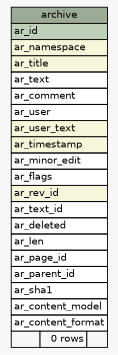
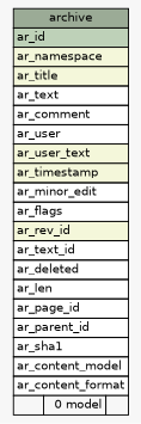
  digraph {
    bgcolor="#f7f7f7"
    fontname=Helvetica
    fontsize=11
    nodesep=0.18
    rankdir=TB
    ranksep=0.46
-   n1 [fontname=Helvetica fontsize=11 label=<     <TABLE BORDER="0" CELLBORDER="1" CELLSPACING="0" BGCOLOR="#ffffff">       <TR><TD COLSPAN="3" BGCOLOR="#9bab96" ALIGN="CENTER">archive</TD></TR>       <TR><TD PORT="ar_id" COLSPAN="3" BGCOLOR="#bed1b8" ALIGN="LEFT">ar_id</TD></TR>       <TR><TD PORT="ar_namespace" COLSPAN="3" BGCOLOR="#f4f7da" ALIGN="LEFT">ar_namespace</TD></TR>       <TR><TD PORT="ar_title" COLSPAN="3" BGCOLOR="#f4f7da" ALIGN="LEFT">ar_title</TD></TR>       <TR><TD PORT="ar_text" COLSPAN="3" ALIGN="LEFT">ar_text</TD></TR>       <TR><TD PORT="ar_comment" COLSPAN="3" ALIGN="LEFT">ar_comment</TD></TR>       <TR><TD PORT="ar_user" COLSPAN="3" ALIGN="LEFT">ar_user</TD></TR>       <TR><TD PORT="ar_user_text" COLSPAN="3" BGCOLOR="#f4f7da" ALIGN="LEFT">ar_user_text</TD></TR>       <TR><TD PORT="ar_timestamp" COLSPAN="3" BGCOLOR="#f4f7da" ALIGN="LEFT">ar_timestamp</TD></TR>       <TR><TD PORT="ar_minor_edit" COLSPAN="3" ALIGN="LEFT">ar_minor_edit</TD></TR>       <TR><TD PORT="ar_flags" COLSPAN="3" ALIGN="LEFT">ar_flags</TD></TR>       <TR><TD PORT="ar_rev_id" COLSPAN="3" BGCOLOR="#f4f7da" ALIGN="LEFT">ar_rev_id</TD></TR>       <TR><TD PORT="ar_text_id" COLSPAN="3" ALIGN="LEFT">ar_text_id</TD></TR>       <TR><TD PORT="ar_deleted" COLSPAN="3" ALIGN="LEFT">ar_deleted</TD></TR>       <TR><TD PORT="ar_len" COLSPAN="3" ALIGN="LEFT">ar_len</TD></TR>       <TR><TD PORT="ar_page_id" COLSPAN="3" ALIGN="LEFT">ar_page_id</TD></TR>       <TR><TD PORT="ar_parent_id" COLSPAN="3" ALIGN="LEFT">ar_parent_id</TD></TR>       <TR><TD PORT="ar_sha1" COLSPAN="3" ALIGN="LEFT">ar_sha1</TD></TR>       <TR><TD PORT="ar_content_model" COLSPAN="3" ALIGN="LEFT">ar_content_model</TD></TR>       <TR><TD PORT="ar_content_format" COLSPAN="3" ALIGN="LEFT">ar_content_format</TD></TR>       <TR><TD ALIGN="LEFT" BGCOLOR="#f7f7f7">  </TD><TD ALIGN="RIGHT" BGCOLOR="#f7f7f7">0 rows</TD><TD ALIGN="RIGHT" BGCOLOR="#f7f7f7">  </TD></TR>     </TABLE>> shape=plaintext]
+   n1 [fontname=Helvetica fontsize=11 label=<     <TABLE BORDER="0" CELLBORDER="1" CELLSPACING="0" BGCOLOR="#ffffff">       <TR><TD COLSPAN="3" BGCOLOR="#9bab96" ALIGN="CENTER">archive</TD></TR>       <TR><TD PORT="ar_id" COLSPAN="3" BGCOLOR="#bed1b8" ALIGN="LEFT">ar_id</TD></TR>       <TR><TD PORT="ar_namespace" COLSPAN="3" BGCOLOR="#f4f7da" ALIGN="LEFT">ar_namespace</TD></TR>       <TR><TD PORT="ar_title" COLSPAN="3" BGCOLOR="#f4f7da" ALIGN="LEFT">ar_title</TD></TR>       <TR><TD PORT="ar_text" COLSPAN="3" ALIGN="LEFT">ar_text</TD></TR>       <TR><TD PORT="ar_comment" COLSPAN="3" ALIGN="LEFT">ar_comment</TD></TR>       <TR><TD PORT="ar_user" COLSPAN="3" ALIGN="LEFT">ar_user</TD></TR>       <TR><TD PORT="ar_user_text" COLSPAN="3" BGCOLOR="#f4f7da" ALIGN="LEFT">ar_user_text</TD></TR>       <TR><TD PORT="ar_timestamp" COLSPAN="3" BGCOLOR="#f4f7da" ALIGN="LEFT">ar_timestamp</TD></TR>       <TR><TD PORT="ar_minor_edit" COLSPAN="3" ALIGN="LEFT">ar_minor_edit</TD></TR>       <TR><TD PORT="ar_flags" COLSPAN="3" ALIGN="LEFT">ar_flags</TD></TR>       <TR><TD PORT="ar_rev_id" COLSPAN="3" BGCOLOR="#f4f7da" ALIGN="LEFT">ar_rev_id</TD></TR>       <TR><TD PORT="ar_text_id" COLSPAN="3" ALIGN="LEFT">ar_text_id</TD></TR>       <TR><TD PORT="ar_deleted" COLSPAN="3" ALIGN="LEFT">ar_deleted</TD></TR>       <TR><TD PORT="ar_len" COLSPAN="3" ALIGN="LEFT">ar_len</TD></TR>       <TR><TD PORT="ar_page_id" COLSPAN="3" ALIGN="LEFT">ar_page_id</TD></TR>       <TR><TD PORT="ar_parent_id" COLSPAN="3" ALIGN="LEFT">ar_parent_id</TD></TR>       <TR><TD PORT="ar_sha1" COLSPAN="3" ALIGN="LEFT">ar_sha1</TD></TR>       <TR><TD PORT="ar_content_model" COLSPAN="3" ALIGN="LEFT">ar_content_model</TD></TR>       <TR><TD PORT="ar_content_format" COLSPAN="3" ALIGN="LEFT">ar_content_format</TD></TR>       <TR><TD ALIGN="LEFT" BGCOLOR="#f7f7f7">  </TD><TD ALIGN="RIGHT" BGCOLOR="#f7f7f7">0 model</TD><TD ALIGN="RIGHT" BGCOLOR="#f7f7f7">  </TD></TR>     </TABLE>> shape=plaintext]
  }
